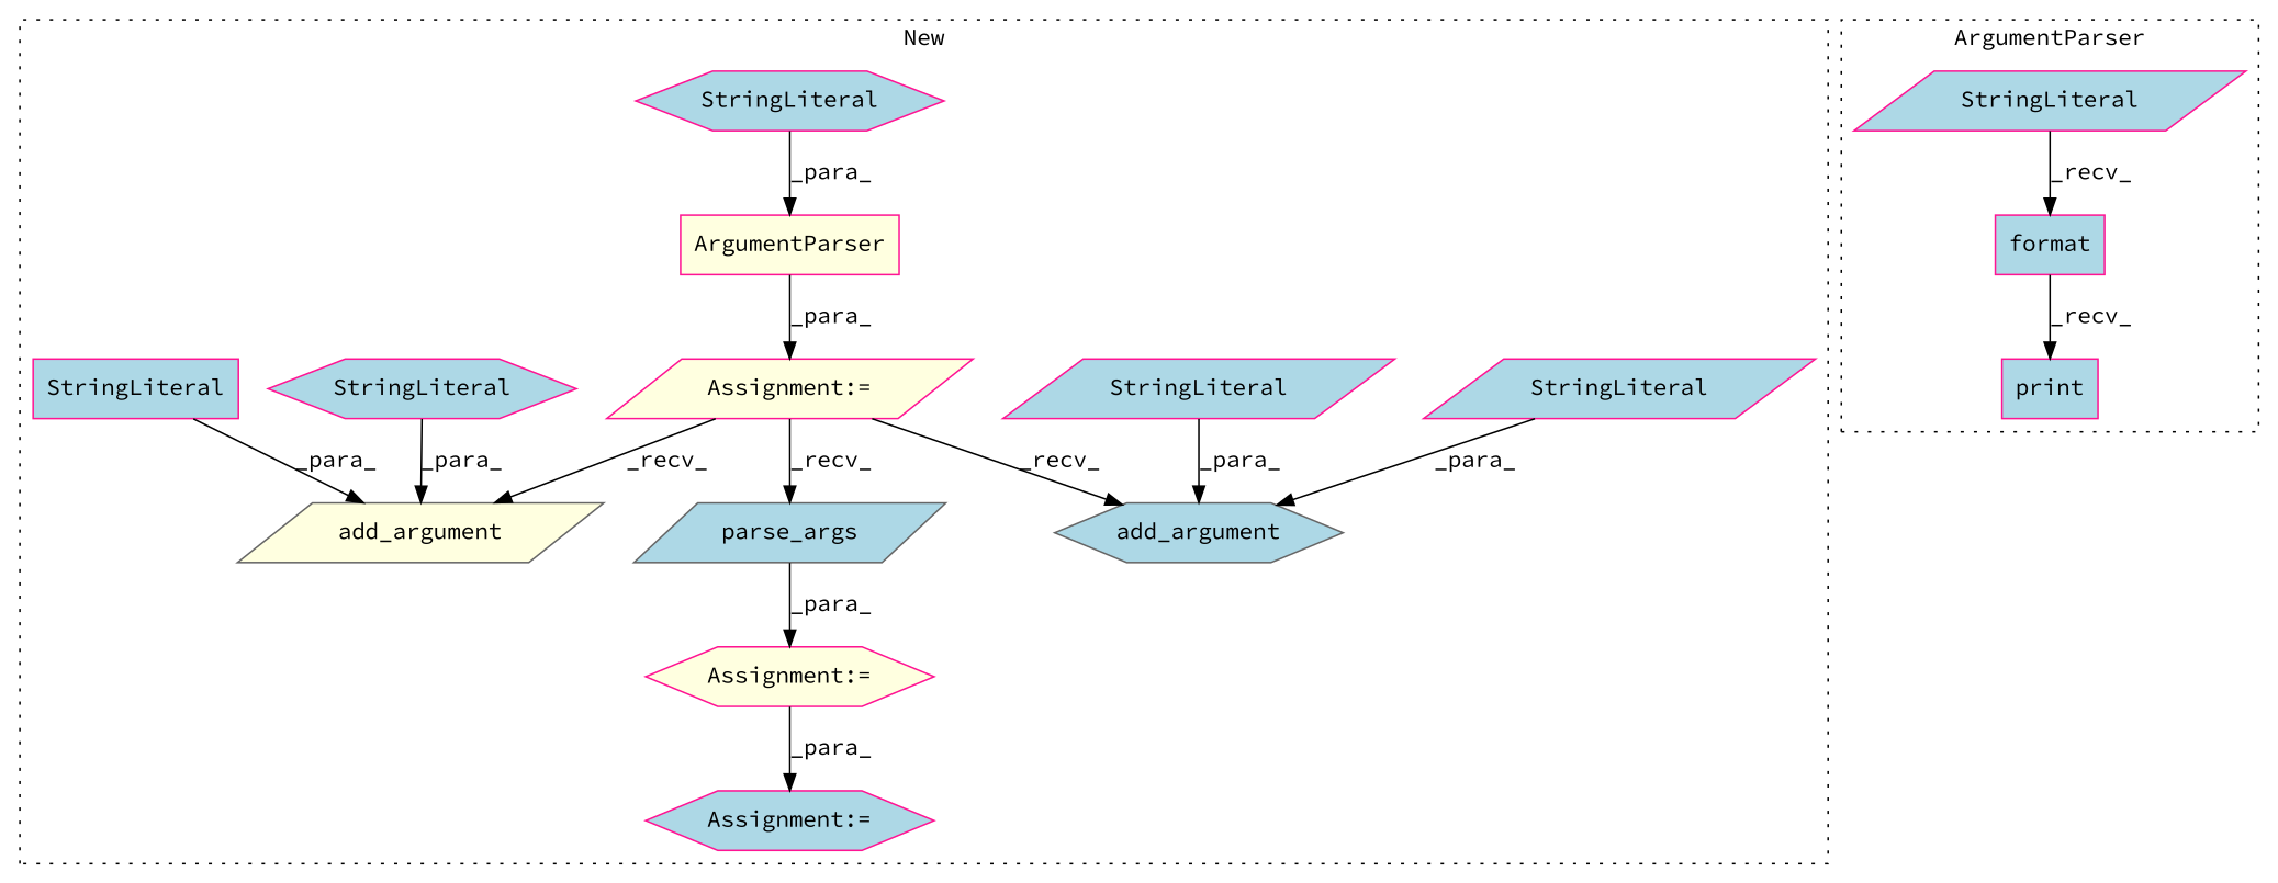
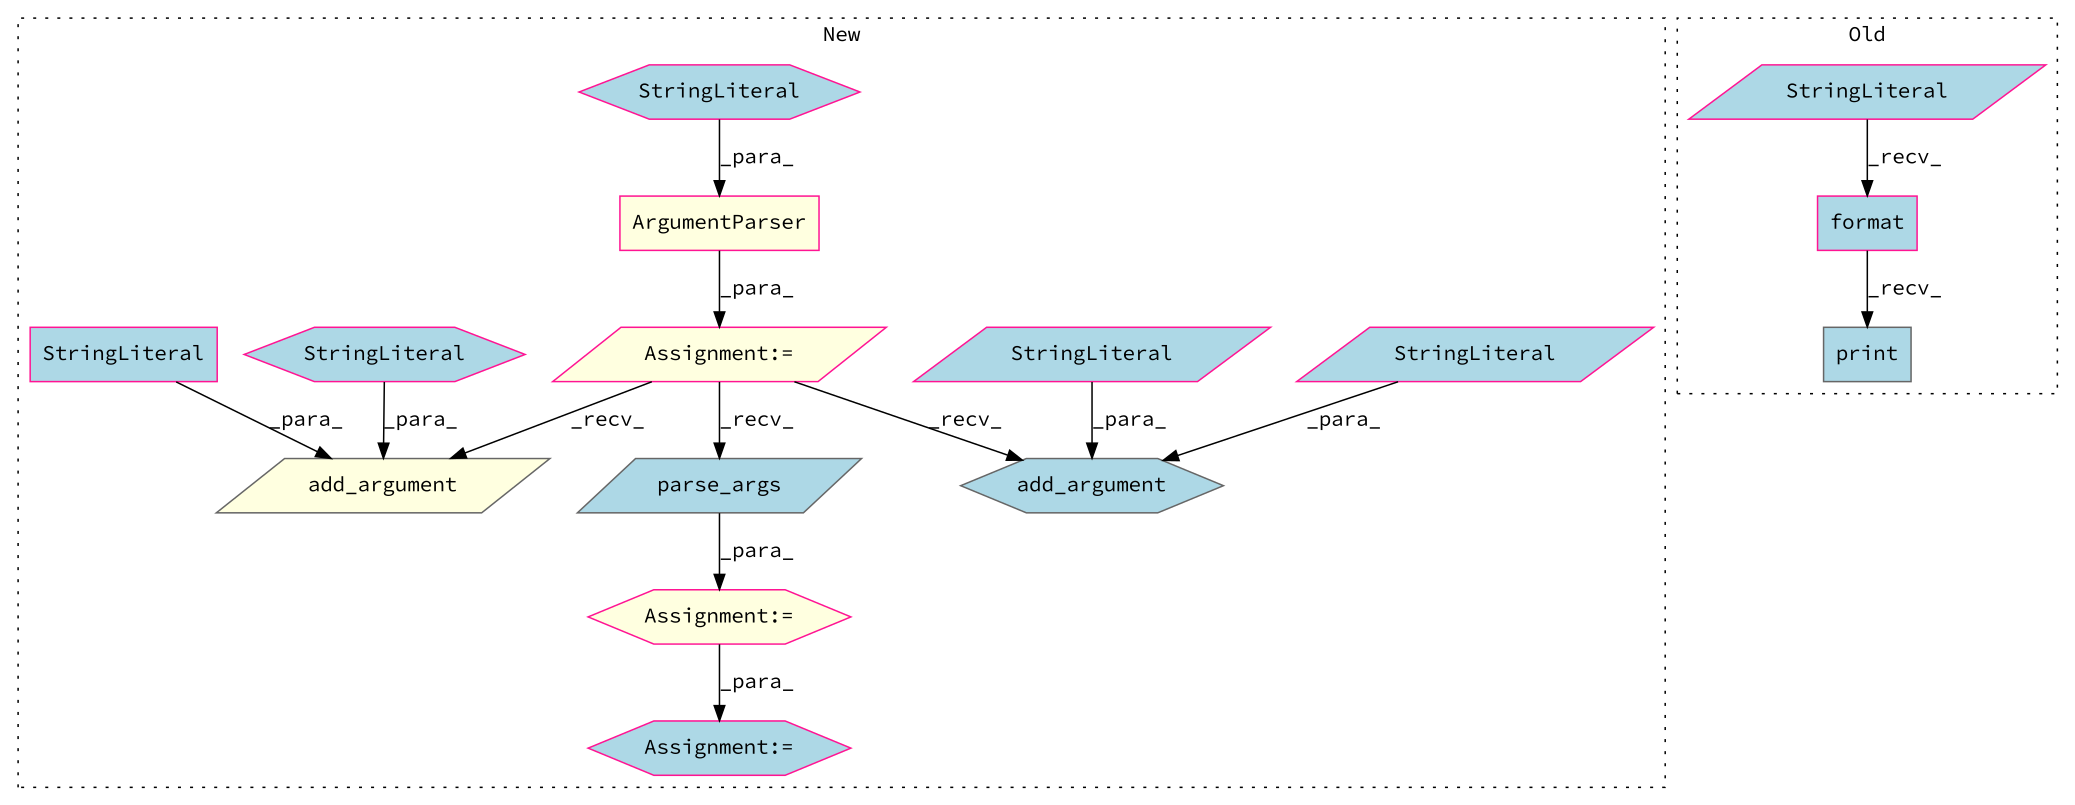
  digraph {
    fontname="Source Code Pro"
    node [a=32 color=deeppink fillcolor=lightblue fontname="Source Code Pro" l=1 shape=parallelogram style=filled]
    edge [fontname="Source Code Pro"]
    n1 [color=gray40 l="13,1" label=add_argument s="6247,6433" shape=hexagon]
    n2 [a=45 l=7 label=StringLiteral s=6283]
    n3 [fillcolor=lightyellow l="15,1" label=ArgumentParser s="5615,5667" shape=box]
    n4 [color=gray40 fillcolor=lightyellow l="13,1" label=add_argument s="6051,6231"]
    n5 [a=45 l=37 label=StringLiteral s=5630 shape=hexagon]
    n6 [a=45 l=15 label=StringLiteral s=6064 shape=hexagon]
    n7 [a=45 l=142 label=StringLiteral s=6291]
    n8 [a=45 l=132 label=StringLiteral s=6099 shape=box]
    n9 [color=gray40 l=12 label=parse_args s=6454]
    n10 [a=7 label="Assignment:=" s=7166 shape=hexagon]
    n11 [a=7 fillcolor=lightyellow label="Assignment:=" s=6446 shape=hexagon]
    n12 [a=7 fillcolor=lightyellow label="Assignment:=" s=5605]
    n13 [l="7,1" label=format s="6605,6631" shape=box]
    n14 [a=45 l=24 label=StringLiteral s=6580]
-   n15 [l="6,1" label=print s="6574,6632" shape=box]
+   n15 [color=gray40 l="6,1" label=print s="6574,6632" shape=box]
    subgraph cluster_1 {
      label=New
      style=dotted
      n1
      n2
      n3
      n4
      n5
      n6
      n7
      n8
      n9
      n10
      n11
      n12
    }
    subgraph cluster_2 {
-     label=ArgumentParser
+     label=Old
      style=dotted
      n13
      n14
      n15
    }
    n2 -> n1 [label=_para_]
    n3 -> n12 [label=_para_]
    n5 -> n3 [label=_para_]
    n6 -> n4 [label=_para_]
    n7 -> n1 [label=_para_]
    n8 -> n4 [label=_para_]
    n9 -> n11 [label=_para_]
    n11 -> n10 [label=_para_]
    n12 -> n1 [label=_recv_]
    n12 -> n4 [label=_recv_]
    n12 -> n9 [label=_recv_]
    n13 -> n15 [label=_recv_]
    n14 -> n13 [label=_recv_]
  }
